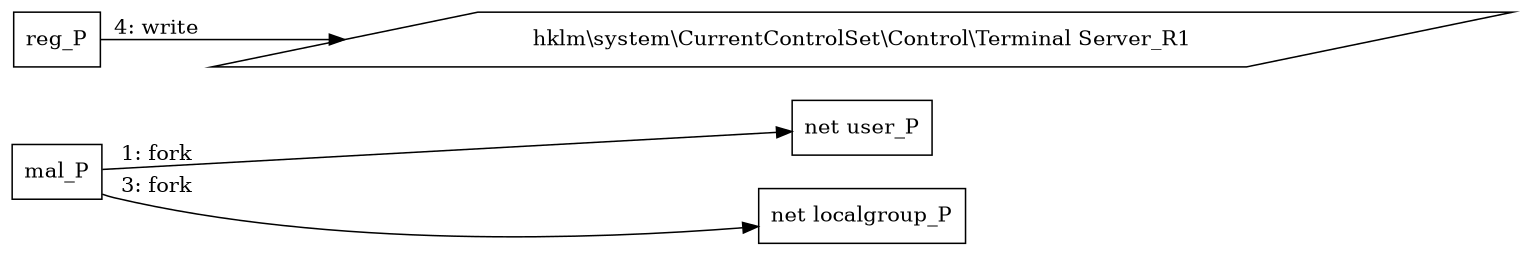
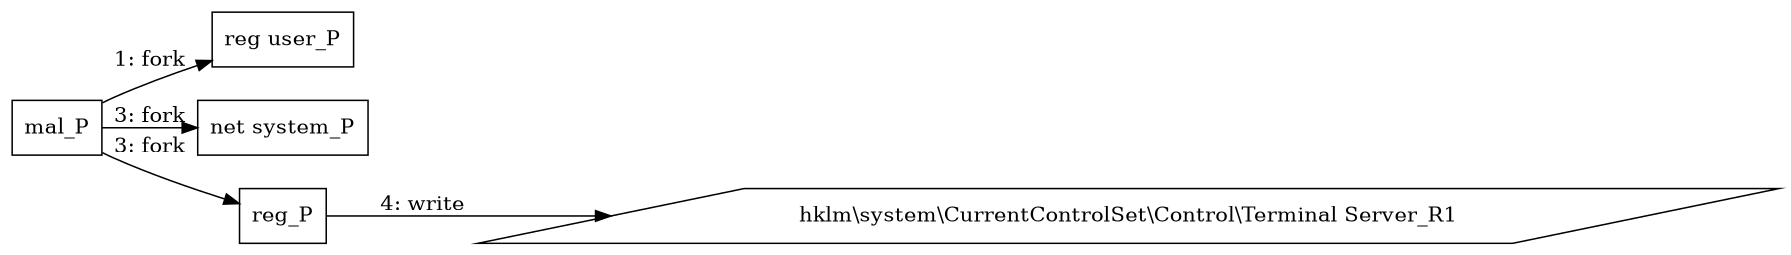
  digraph {
    engine=neato
    fixedsize=false
    fontsize=10
    nodesep=0.3
    rankdir=LR
    ranksep=0
    splines=true
    node [node_type=Process shape=box]
    mal_P
-   "net user_P"
-   "net localgroup_P"
+   "net user_P" [label="reg user_P"]
+   "net localgroup_P" [label="net system_P"]
    reg_P
    "hklm\\system\\CurrentControlSet\\Control\\Terminal Server_R1" [node_type=Registry shape=parallelogram]
    mal_P -> "net user_P" [label="1: fork"]
    mal_P -> "net localgroup_P" [label="3: fork"]
+   mal_P -> reg_P [label="3: fork"]
    reg_P -> "hklm\\system\\CurrentControlSet\\Control\\Terminal Server_R1" [label="4: write"]
  }
